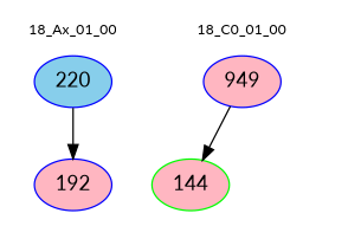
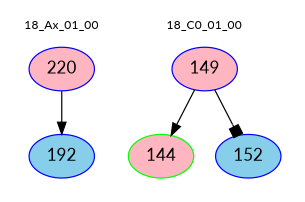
  digraph {
    fontname=Lato
    node [color=blue fillcolor=lightpink fontname=Lato style=filled]
    edge [arrowhead=normal color=black fontname=Lato]
-   n1 [fillcolor=skyblue label=220]
-   n2 [label=192]
-   n3 [label=949]
+   n1 [label=220]
+   n2 [fillcolor=skyblue label=192]
+   n3 [label=149]
    n4 [color=green label=144]
+   n5 [fillcolor=skyblue label=152]
    subgraph cluster_1 {
      color=white
      fontsize=10
      label="18_Ax_01_00"
      n1
      n2
    }
    subgraph cluster_2 {
      color=white
      fontsize=10
      label="18_C0_01_00"
      n3
      n4
+     n5
    }
    n1 -> n2
    n3 -> n4
+   n3 -> n5 [arrowhead=box]
  }
